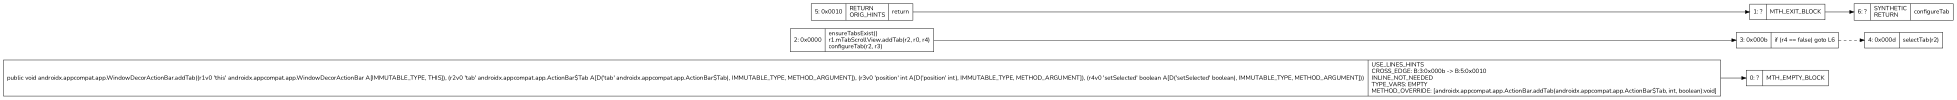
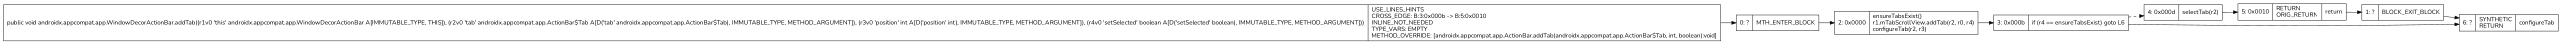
  digraph {
    fontname=Nunito
    rankdir=LR
    node [fontname=Nunito shape=record]
    edge [fontname=Nunito]
-   n1 [label="{0\:\ ?|MTH_EMPTY_BLOCK\l}"]
+   n1 [label="{0\:\ ?|MTH_ENTER_BLOCK\l}"]
    n2 [label="{2\:\ 0x0000|ensureTabsExist()\lr1.mTabScrollView.addTab(r2, r0, r4)\lconfigureTab(r2, r3)\l}"]
-   n3 [label="{3\:\ 0x000b|if (r4 == false) goto L6\l}"]
+   n3 [label="{3\:\ 0x000b|if (r4 == ensureTabsExist) goto L6\l}"]
    n4 [label="{4\:\ 0x000d|selectTab(r2)\l}"]
    n5 [label="{6\:\ ?|SYNTHETIC\lRETURN\l|configureTab\l}"]
-   n6 [label="{5\:\ 0x0010|RETURN\lORIG_HINTS\l|return\l}"]
-   n7 [label="{1\:\ ?|MTH_EXIT_BLOCK\l}"]
+   n6 [label="{5\:\ 0x0010|RETURN\lORIG_RETURN\l|return\l}"]
+   n7 [label="{1\:\ ?|BLOCK_EXIT_BLOCK\l}"]
    n8 [label="{public void androidx.appcompat.app.WindowDecorActionBar.addTab((r1v0 'this' androidx.appcompat.app.WindowDecorActionBar A[IMMUTABLE_TYPE, THIS]), (r2v0 'tab' androidx.appcompat.app.ActionBar$Tab A[D('tab' androidx.appcompat.app.ActionBar$Tab), IMMUTABLE_TYPE, METHOD_ARGUMENT]), (r3v0 'position' int A[D('position' int), IMMUTABLE_TYPE, METHOD_ARGUMENT]), (r4v0 'setSelected' boolean A[D('setSelected' boolean), IMMUTABLE_TYPE, METHOD_ARGUMENT]))  | USE_LINES_HINTS\lCROSS_EDGE: B:3:0x000b \-\> B:5:0x0010\lINLINE_NOT_NEEDED\lTYPE_VARS: EMPTY\lMETHOD_OVERRIDE: [androidx.appcompat.app.ActionBar.addTab(androidx.appcompat.app.ActionBar$Tab, int, boolean):void]\l}"]
+   n1 -> n2
    n2 -> n3
    n3 -> n4 [style=dashed]
+   n3 -> n5
+   n4 -> n6
    n6 -> n7
    n7 -> n5
    n8 -> n1
  }
